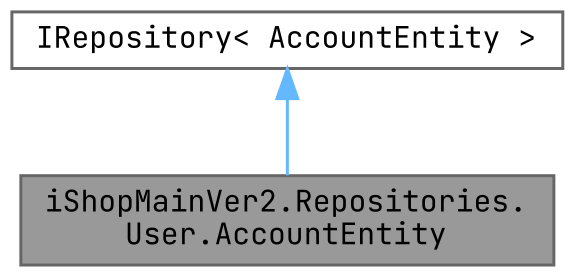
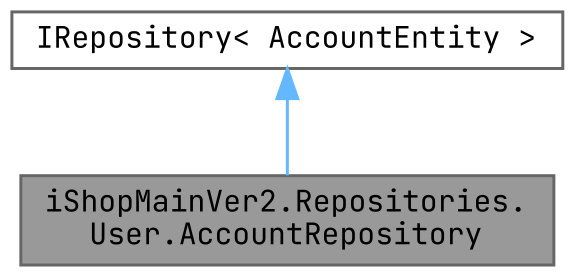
  digraph {
    fontname="JetBrains Mono"
    node [color=gray40 fontname="JetBrains Mono" fontsize=10 shape=box style=filled]
-   n1 [fillcolor=grey60 fontcolor=black height=0.2 label="iShopMainVer2.Repositories.\lUser.AccountEntity" width=0.4]
+   n1 [fillcolor=grey60 fontcolor=black height=0.2 label="iShopMainVer2.Repositories.\lUser.AccountRepository" width=0.4]
    n2 [fillcolor=white height=0.2 label="IRepository\< AccountEntity \>" width=0.4]
    n2 -> n1 [color=steelblue1 dir=back fontname="JetBrains Mono" fontsize=10 labelfontname=Helvetica labelfontsize=10 style=solid]
  }
